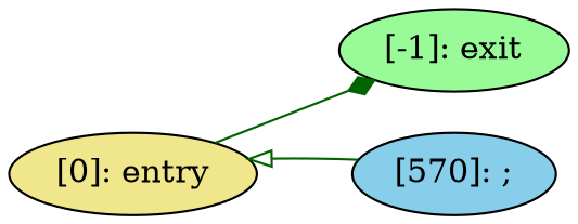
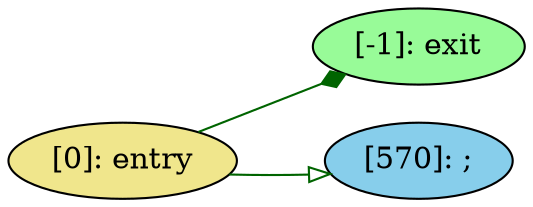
  digraph {
    rankdir=LR
    node [style=filled]
    edge [color=darkgreen]
    n1 [fillcolor=palegreen label="[-1]: exit"]
    n2 [fillcolor=khaki label="[0]: entry"]
    n3 [fillcolor=skyblue label="[570]: ;\n"]
    n2 -> n1 [arrowhead=diamond]
-   n3 -> n2 [arrowhead=onormal]
+   n2 -> n3 [arrowhead=onormal]
  }
